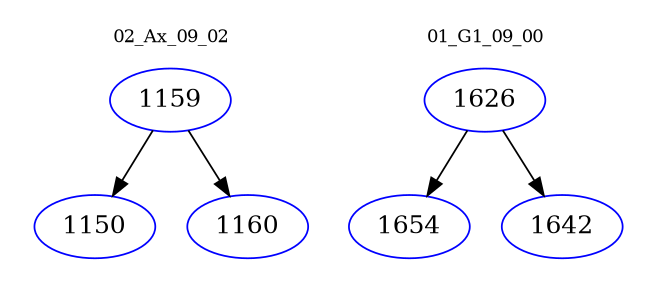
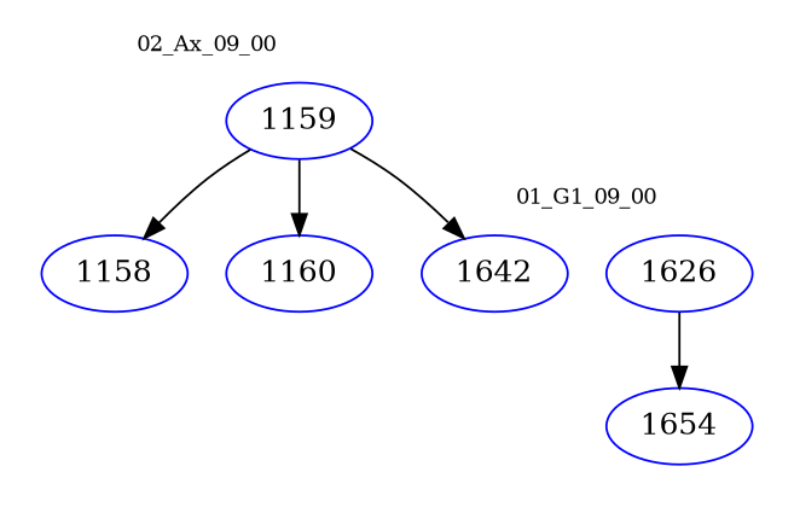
  digraph {
    node [color=blue]
    edge [color=black]
    n1 [label=1159]
-   n2 [label=1150]
+   n2 [label=1158]
    n3 [label=1160]
    n4 [label=1626]
    n5 [label=1654]
    n6 [label=1642]
    subgraph cluster_1 {
      color=white
      fontsize=10
-     label="02_Ax_09_02"
+     label="02_Ax_09_00"
      n1
      n2
      n3
    }
    subgraph cluster_2 {
      color=white
      fontsize=10
      label="01_G1_09_00"
      n4
      n5
      n6
    }
    n1 -> n2
    n1 -> n3
    n4 -> n5
-   n4 -> n6
+   n1 -> n6
  }
